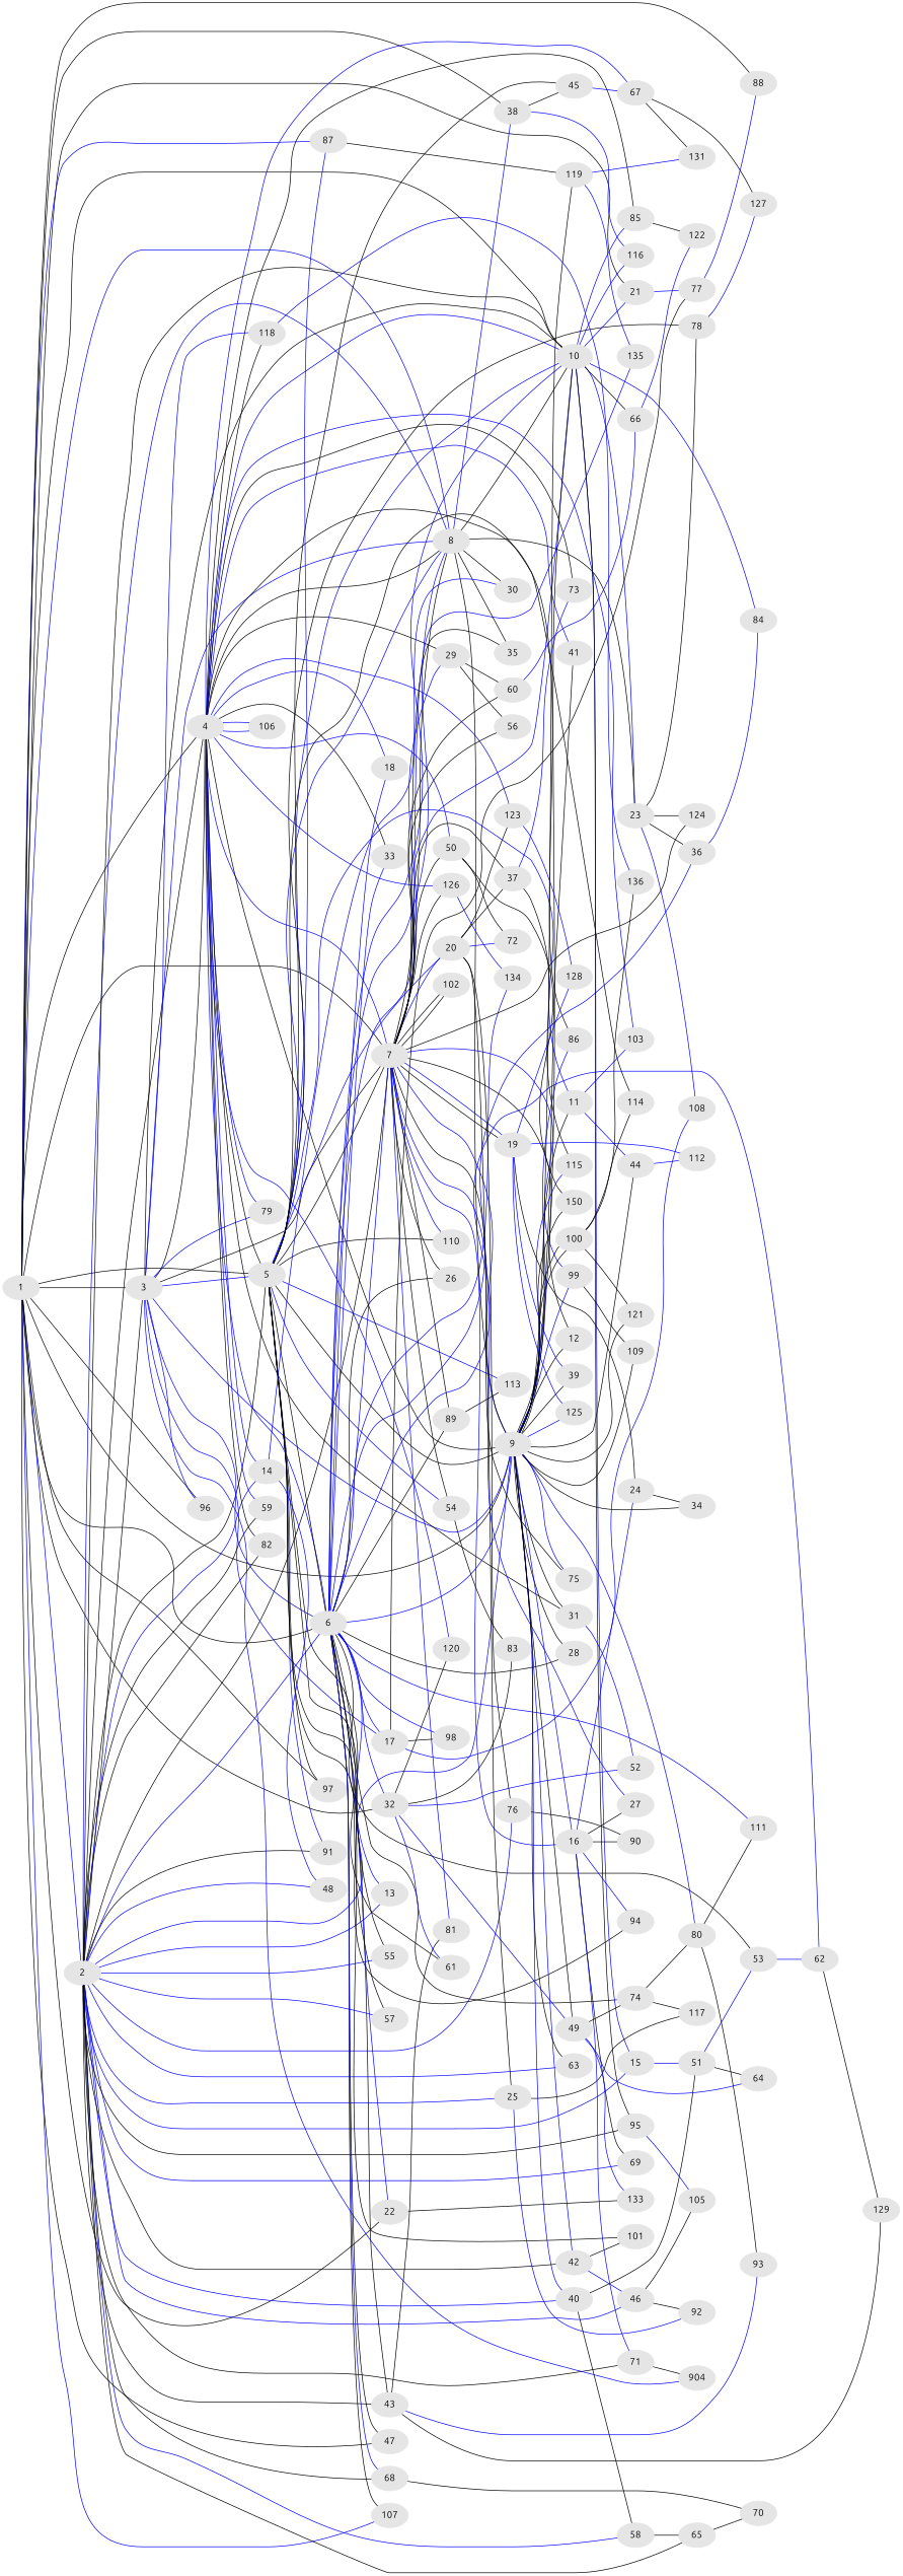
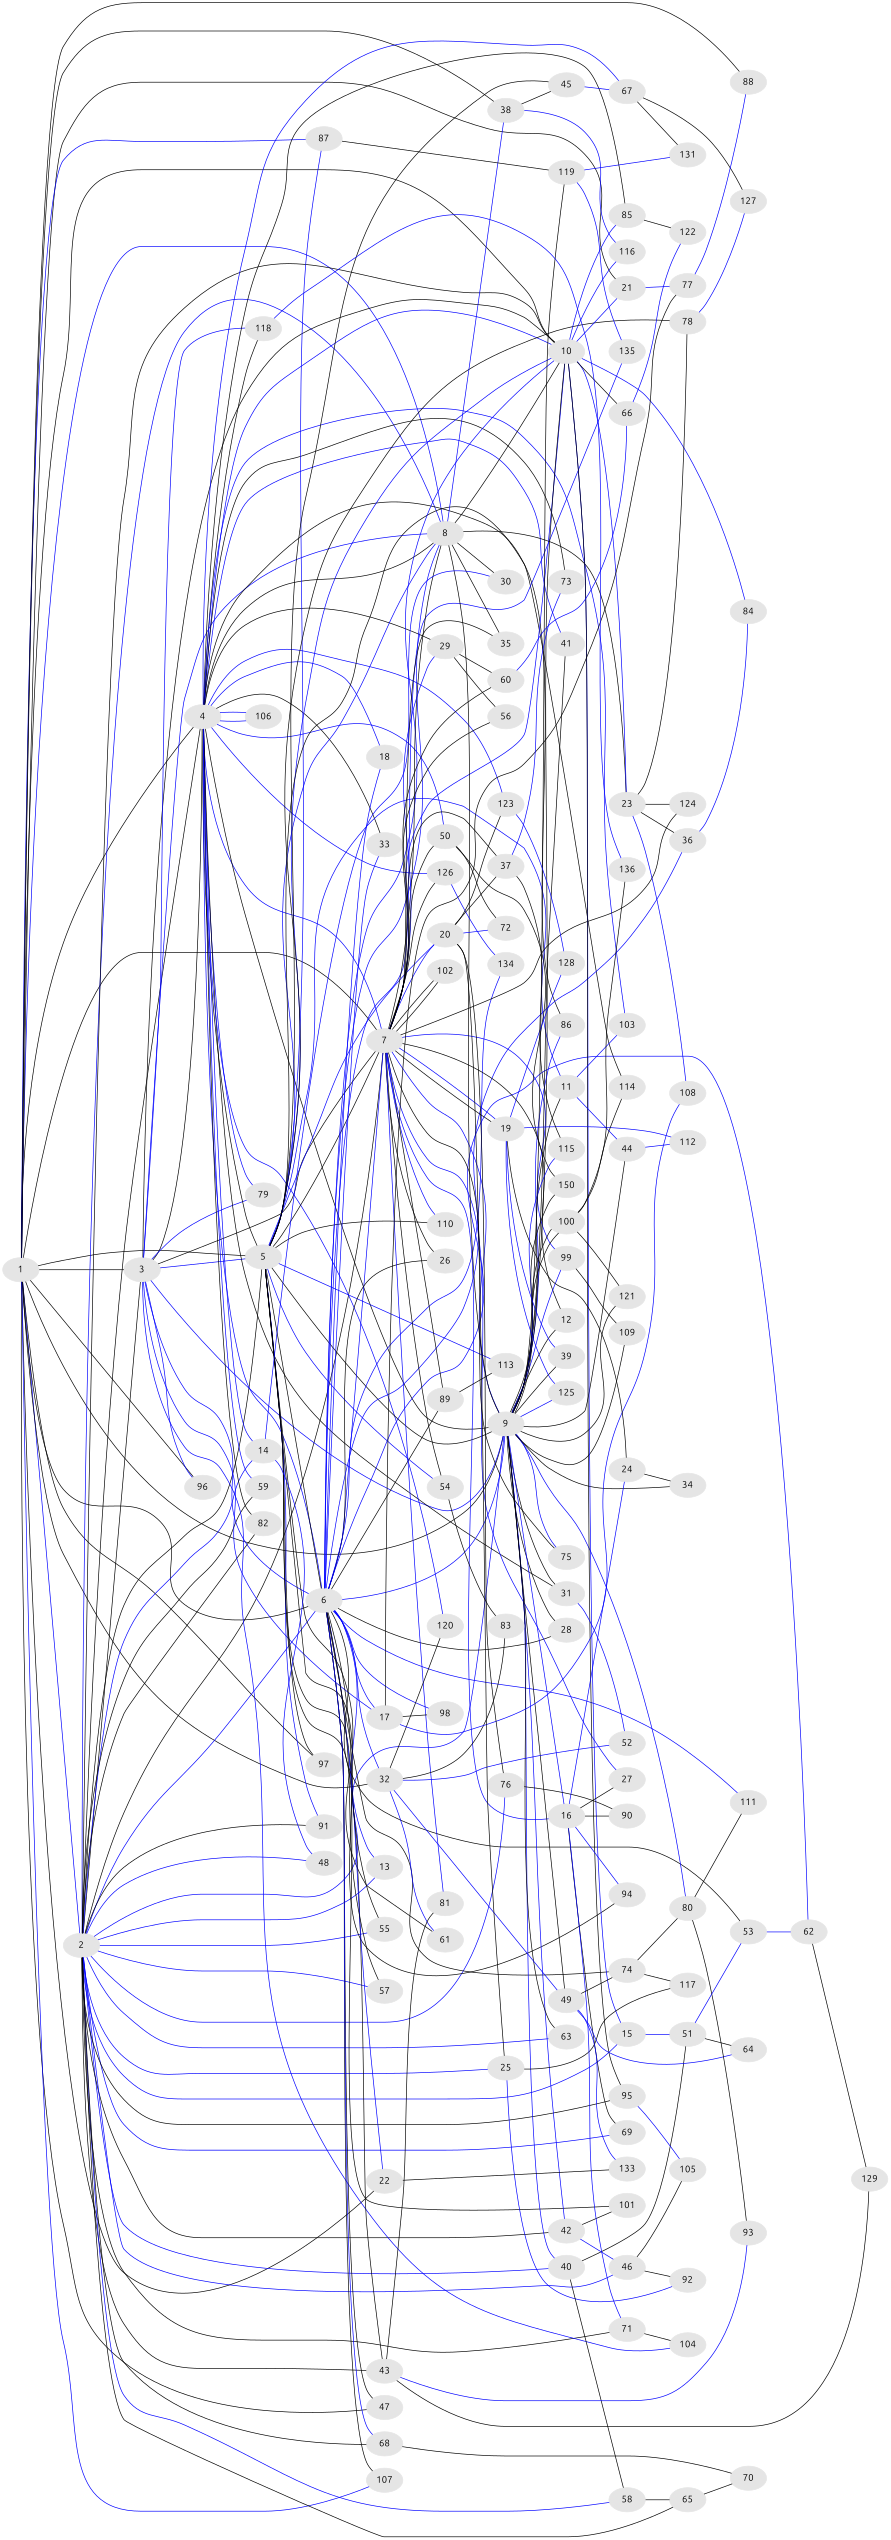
  graph {
    fontname=Ubuntu
    rankdir=LR
    node [color=gray90 fontname=Ubuntu style=filled]
    edge [color=black fontname=Ubuntu]
    1
    2
    3
    4
    5
    6
    7
    8
    9
    10
    21
    22
    32
    38
    47
    87
    88
    96
    97
    107
    13
    14
    15
    25
    40
    42
    43
    46
    48
    55
    57
    58
    59
    63
    65
    68
    69
    71
    76
    82
    91
    95
    17
    79
-   104 [label=904]
+   104
    118
    18
    29
    31
    33
    41
    50
    67
    73
    85
    86
    103
    106
    120
    123
    126
    11
    20
    45
    54
    61
    78
    94
    101
    110
    113
    114
    26
    28
    36
    53
    62
    74
    89
    98
    111
    134
    135
    12
    16
    19
    27
    35
    37
    56
    60
    75
    81
    99
    102
    124
    23
    30
    34
    39
    44
    49
    80
    100
    109
    115
    119
    121
    125
    n110 [label=150]
    66
    84
    116
    77
    133
    52
    83
    51
    92
    117
    93
    129
    105
    70
    90
    108
    136
    72
    127
    131
    122
    128
    24
    112
    64
    1 -- 2 [color=blue]
    1 -- 3
    1 -- 4
    1 -- 5
    1 -- 6
    1 -- 7
    1 -- 8 [color=blue]
    1 -- 9
    1 -- 10
    1 -- 21
    1 -- 22
    1 -- 32
    1 -- 38
    1 -- 47
    1 -- 87 [color=blue]
    1 -- 88
    1 -- 96
    1 -- 97
    1 -- 107 [color=blue]
    2 -- 3
    2 -- 4
    2 -- 5
    2 -- 6 [color=blue]
    2 -- 7
    2 -- 8 [color=blue]
    2 -- 9 [color=blue]
    2 -- 10
    2 -- 13 [color=blue]
    2 -- 14 [color=blue]
    2 -- 15 [color=blue]
    2 -- 25 [color=blue]
    2 -- 40 [color=blue]
    2 -- 42
    2 -- 43
    2 -- 46 [color=blue]
    2 -- 48 [color=blue]
    2 -- 55 [color=blue]
    2 -- 57 [color=blue]
    2 -- 58 [color=blue]
    2 -- 59
    2 -- 63 [color=blue]
    2 -- 65
    2 -- 68
    2 -- 69 [color=blue]
    2 -- 71
    2 -- 76 [color=blue]
    2 -- 82
    2 -- 91
    2 -- 95
    3 -- 4
    3 -- 5 [color=blue]
    3 -- 6 [color=blue]
    3 -- 7
    3 -- 8 [color=blue]
    3 -- 9 [color=blue]
    3 -- 10
    3 -- 96 [color=blue]
    3 -- 17 [color=blue]
    3 -- 79 [color=blue]
    3 -- 104 [color=blue]
    3 -- 118 [color=blue]
    4 -- 5
    4 -- 6 [color=blue]
    4 -- 7 [color=blue]
    4 -- 8
    4 -- 9
    4 -- 10 [color=blue]
    4 -- 14 [color=blue]
    4 -- 59 [color=blue]
    4 -- 82
    4 -- 79 [color=blue]
    4 -- 118
    4 -- 18 [color=blue]
    4 -- 29
    4 -- 31
    4 -- 33
    4 -- 41 [color=blue]
    4 -- 50 [color=blue]
    4 -- 67 [color=blue]
    4 -- 73
    4 -- 85
    4 -- 86
    4 -- 103 [color=blue]
    4 -- 106 [color=blue]
    4 -- 106 [color=blue]
    4 -- 120 [color=blue]
    4 -- 123 [color=blue]
    4 -- 126 [color=blue]
    5 -- 6
    5 -- 7
    5 -- 8 [color=blue]
    5 -- 9
    5 -- 10 [color=blue]
    5 -- 87 [color=blue]
    5 -- 97
    5 -- 43
    5 -- 91 [color=blue]
    5 -- 11 [color=blue]
    5 -- 20 [color=blue]
    5 -- 45
    5 -- 54 [color=blue]
    5 -- 61
    5 -- 78
    5 -- 94
    5 -- 101
    5 -- 110
    5 -- 113 [color=blue]
    5 -- 114
    6 -- 7 [color=blue]
    6 -- 8 [color=blue]
    6 -- 9 [color=blue]
    6 -- 10 [color=blue]
    6 -- 22 [color=blue]
    6 -- 32 [color=blue]
    6 -- 47
    6 -- 107
    6 -- 13 [color=blue]
    6 -- 55
    6 -- 57
    6 -- 68 [color=blue]
    6 -- 17 [color=blue]
    6 -- 18 [color=blue]
    6 -- 33 [color=blue]
    6 -- 26
    6 -- 28
    6 -- 36 [color=blue]
    6 -- 53
    6 -- 62 [color=blue]
    6 -- 74
    6 -- 89
    6 -- 98 [color=blue]
    6 -- 111 [color=blue]
    6 -- 134 [color=blue]
    6 -- 135 [color=blue]
    7 -- 8
    7 -- 9 [color=blue]
    7 -- 10 [color=blue]
    7 -- 29 [color=blue]
    7 -- 50
    7 -- 126
    7 -- 20 [color=blue]
    7 -- 54
    7 -- 110 [color=blue]
    7 -- 26
    7 -- 89
    7 -- 12
    7 -- 16 [color=blue]
    7 -- 19
    7 -- 19 [color=blue]
    7 -- 27 [color=blue]
    7 -- 35
    7 -- 37
    7 -- 56
    7 -- 60
    7 -- 75
    7 -- 81 [color=blue]
    7 -- 99 [color=blue]
    7 -- 102
    7 -- 102
    7 -- 124
    8 -- 9
    8 -- 10
    8 -- 38 [color=blue]
    8 -- 35
    8 -- 23
    8 -- 30
    9 -- 10
    9 -- 40 [color=blue]
    9 -- 42 [color=blue]
    9 -- 63
    9 -- 31
    9 -- 41
    9 -- 86 [color=blue]
    9 -- 11
    9 -- 28
    9 -- 12
    9 -- 16 [color=blue]
    9 -- 75 [color=blue]
    9 -- 99 [color=blue]
    9 -- 34
    9 -- 39
    9 -- 44
    9 -- 49
    9 -- 80 [color=blue]
    9 -- 100
    9 -- 100
    9 -- 109
    9 -- 115 [color=blue]
    9 -- 119
    9 -- 121
    9 -- 125 [color=blue]
    9 -- n110
    10 -- 21 [color=blue]
    10 -- 15 [color=blue]
    10 -- 95
    10 -- 85 [color=blue]
    10 -- 23 [color=blue]
    10 -- 66
    10 -- 84 [color=blue]
    10 -- 116 [color=blue]
    21 -- 77 [color=blue]
    22 -- 133
    32 -- 120
    32 -- 61 [color=blue]
    32 -- 49 [color=blue]
    32 -- 52 [color=blue]
    32 -- 83
    38 -- 45
    38 -- 116 [color=blue]
    87 -- 119
    14 -- 48 [color=blue]
    14 -- 30 [color=blue]
    15 -- 51 [color=blue]
    25 -- 92 [color=blue]
    25 -- 117
    40 -- 58
    40 -- 51
    42 -- 46 [color=blue]
    42 -- 101
    43 -- 81
    43 -- 93 [color=blue]
    43 -- 129
    46 -- 92
    46 -- 105
    58 -- 65
    65 -- 70
    68 -- 70
    71 -- 104
    76 -- 90
    95 -- 105 [color=blue]
    17 -- 98
    17 -- 77
    17 -- 108 [color=blue]
    118 -- 136 [color=blue]
    29 -- 56
    29 -- 60
    31 -- 52 [color=blue]
    50 -- n110
    50 -- 72
    67 -- 127
    67 -- 131
    85 -- 122
    123 -- 128 [color=blue]
    126 -- 134 [color=blue]
    11 -- 103 [color=blue]
    11 -- 44 [color=blue]
    20 -- 25
    20 -- 76
    20 -- 123
    20 -- 37
    20 -- 72 [color=blue]
    45 -- 67 [color=blue]
    54 -- 83
    78 -- 127 [color=blue]
    36 -- 84 [color=blue]
    53 -- 62 [color=blue]
    62 -- 129
    74 -- 80
    74 -- 117
    89 -- 113
    16 -- 69
    16 -- 71 [color=blue]
    16 -- 94 [color=blue]
    16 -- 27
    16 -- 90
    16 -- 24 [color=blue]
    19 -- 39 [color=blue]
    19 -- 125 [color=blue]
    19 -- 128 [color=blue]
    19 -- 24
    19 -- 112 [color=blue]
    37 -- 73 [color=blue]
    37 -- 115
    60 -- 66 [color=blue]
    99 -- 109
    23 -- 78
    23 -- 36
    23 -- 124
    23 -- 108 [color=blue]
    44 -- 112 [color=blue]
    49 -- 74
    49 -- 133 [color=blue]
    49 -- 64 [color=blue]
    80 -- 111
    80 -- 93
    100 -- 114
    100 -- 121
    100 -- 136
    119 -- 135 [color=blue]
    119 -- 131 [color=blue]
    66 -- 122 [color=blue]
    77 -- 88 [color=blue]
    51 -- 53 [color=blue]
    51 -- 64
    24 -- 34
  }
